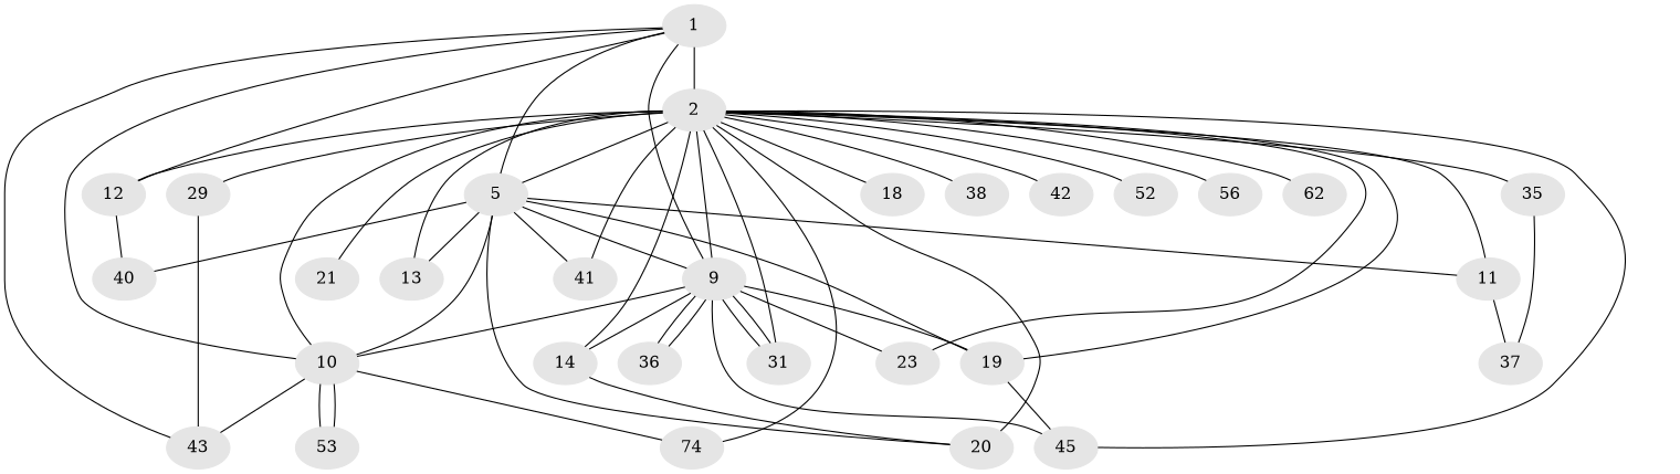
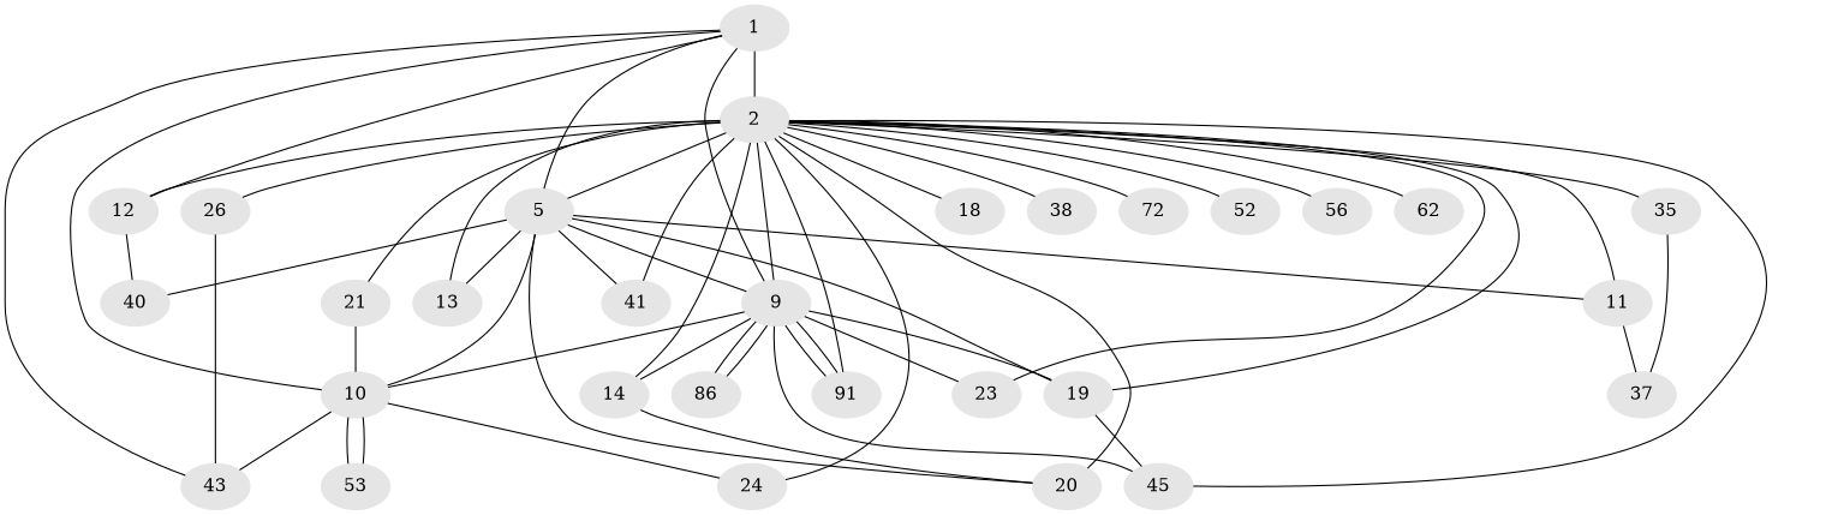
  graph {
    node [color=gray90 style=filled]
    2 [super="+4+7+48+3+34+29+17"]
    5 [super="+51+22"]
    9 [super="+44"]
    10 [super="+16"]
    12
    11
    13
    14 [super="+28"]
    18
    19 [super="+39"]
    20
    21
    23 [super="+25+46"]
-   24 [label=74]
-   26 [super="+50" label=29]
-   31
+   24
+   26 [super="+50"]
+   31 [label=91]
    35
    38
    41
-   42
+   42 [label=72]
    45
    52
    56
    62
    1
    43
    n27 [label=40]
-   36
+   36 [label=86]
    53
    37
    2 -- 5 [weight=6]
    2 -- 9 [weight=7]
-   2 -- 10 [weight=7]
+   21 -- 10 [weight=7]
    2 -- 12
    2 -- 11
    2 -- 13
    2 -- 14
    2 -- 18 [weight=2]
    2 -- 19 [weight=2]
    2 -- 20 [weight=3]
    2 -- 21 [weight=2]
    2 -- 23 [weight=3]
    2 -- 24
    2 -- 26 [weight=2]
    2 -- 31 [weight=2]
    2 -- 35 [weight=2]
    2 -- 38 [weight=2]
    2 -- 41
    2 -- 42 [weight=2]
    2 -- 45
    2 -- 52
    2 -- 56
    2 -- 62
    5 -- 9
    5 -- 10 [weight=2]
    5 -- 11
    5 -- 13
    5 -- 19
    5 -- 20
    5 -- 41
    5 -- n27
    9 -- 10 [weight=2]
    9 -- 14 [weight=2]
    9 -- 19
    9 -- 23
    9 -- 31
    9 -- 31
    9 -- 45
    9 -- 36
    9 -- 36
    10 -- 24
    10 -- 43
    10 -- 53
    10 -- 53
    12 -- n27
    11 -- 37
    14 -- 20
    19 -- 45
    26 -- 43
    35 -- 37
    1 -- 2 [weight=7]
    1 -- 5
    1 -- 9
    1 -- 10
    1 -- 12
    1 -- 43
  }
